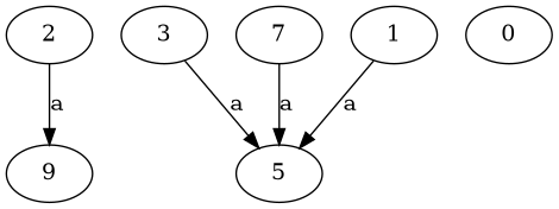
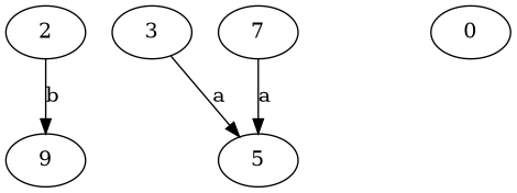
  strict digraph {
    n1 [label=9]
    2
    n3 [label=5]
    3
    7
    0
-   1
-   2 -> n1 [label=a]
+   2 -> n1 [label=b]
    3 -> n3 [label=a]
    7 -> n3 [label=a]
-   1 -> n3 [label=a]
  }
